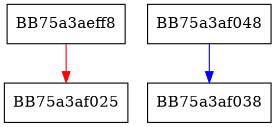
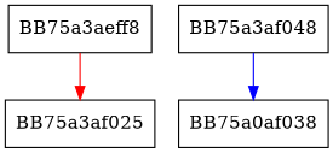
  digraph {
    splines=ortho
    node [shape=box]
    BB75a3aeff8
    BB75a3af025
    BB75a3af048
-   BB75a3af038
+   BB75a3af038 [label=BB75a0af038]
    BB75a3aeff8 -> BB75a3af025 [color=red]
    BB75a3af048 -> BB75a3af038 [color=blue]
  }
